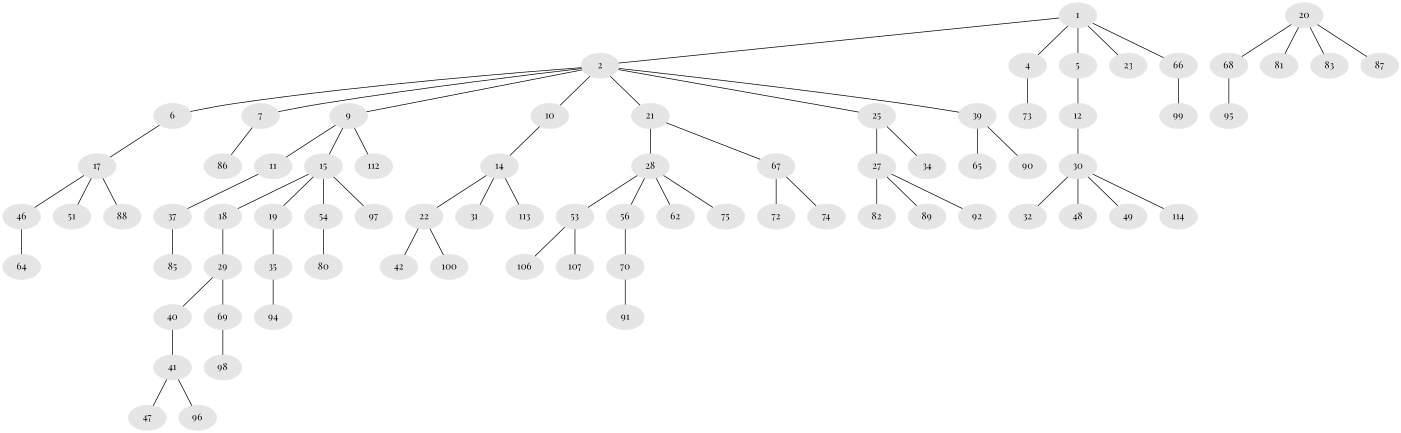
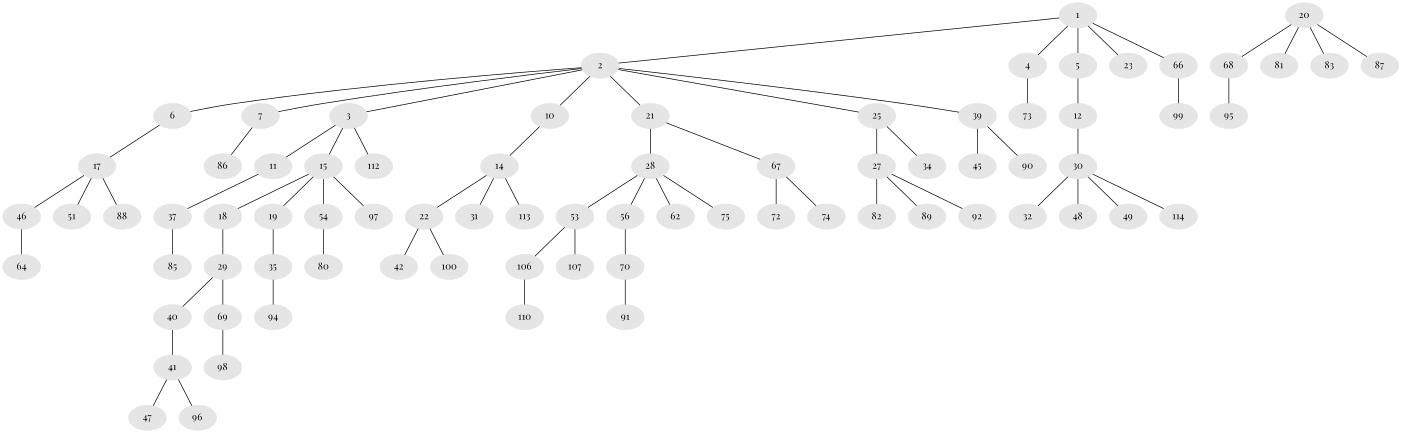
  graph {
    fontname="Playfair Display"
    node [color=gray90 fontname="Playfair Display" style=filled]
    edge [fontname="Playfair Display"]
    1 [super="+16"]
    2 [super="+3"]
    4 [super="+8"]
    5 [super="+44"]
    23 [super="+93"]
    66
    6
    7
-   9 [super="+109"]
+   9 [super="+109" label=3]
    10
    21 [super="+38"]
    25 [super="+61"]
    39
    73 [super="+78"]
    12 [super="+13"]
    99 [super="+116"]
    17 [super="+36"]
    86
    11 [super="+26"]
    15 [super="+33"]
    112
    14 [super="+103"]
    20 [super="+24"]
    68
    81
    83
    87
    28 [super="+50"]
    67 [super="+111"]
    27 [super="+71"]
    34 [super="+59"]
-   45 [super="+104" label=65]
+   45 [super="+104"]
    90 [super="+101"]
    30 [super="+108"]
    46 [super="+77"]
    51
    88
    37 [super="+43"]
    18
    19 [super="+52"]
    54 [super="+102"]
    97
    22 [super="+63"]
    31
    113
    85
    32
    48 [super="+105"]
    49 [super="+55"]
    114
    42
    100
    29 [super="+57"]
    35
    80
    64
    40
    69 [super="+84"]
    94
    95
    53 [super="+58"]
    56
    62
    75
    72
    74
    82
    89
    92 [super="+115"]
    106
    107
    70 [super="+79"]
    41 [super="+60"]
    98
    47 [super="+76"]
    96
+   110
    91
    1 -- 2
    1 -- 4
    1 -- 5
    1 -- 23
    1 -- 66
    2 -- 6
    2 -- 7
    2 -- 9
    2 -- 10
    2 -- 21
    2 -- 25
    2 -- 39
    4 -- 73
    5 -- 12
    66 -- 99
    6 -- 17
    7 -- 86
    9 -- 11
    9 -- 15
    9 -- 112
    10 -- 14
    21 -- 28
    21 -- 67
    25 -- 27
    25 -- 34
    39 -- 45
    39 -- 90
    12 -- 30
    17 -- 46
    17 -- 51
    17 -- 88
    11 -- 37
    15 -- 18
    15 -- 19
    15 -- 54
    15 -- 97
    14 -- 22
    14 -- 31
    14 -- 113
    20 -- 68
    20 -- 81
    20 -- 83
    20 -- 87
    68 -- 95
    28 -- 53
    28 -- 56
    28 -- 62
    28 -- 75
    67 -- 72
    67 -- 74
    27 -- 82
    27 -- 89
    27 -- 92
    30 -- 32
    30 -- 48
    30 -- 49
    30 -- 114
    46 -- 64
    37 -- 85
    18 -- 29
    19 -- 35
    54 -- 80
    22 -- 42
    22 -- 100
    29 -- 40
    29 -- 69
    35 -- 94
    40 -- 41
    69 -- 98
    53 -- 106
    53 -- 107
    56 -- 70
+   106 -- 110
    70 -- 91
    41 -- 47
    41 -- 96
  }
